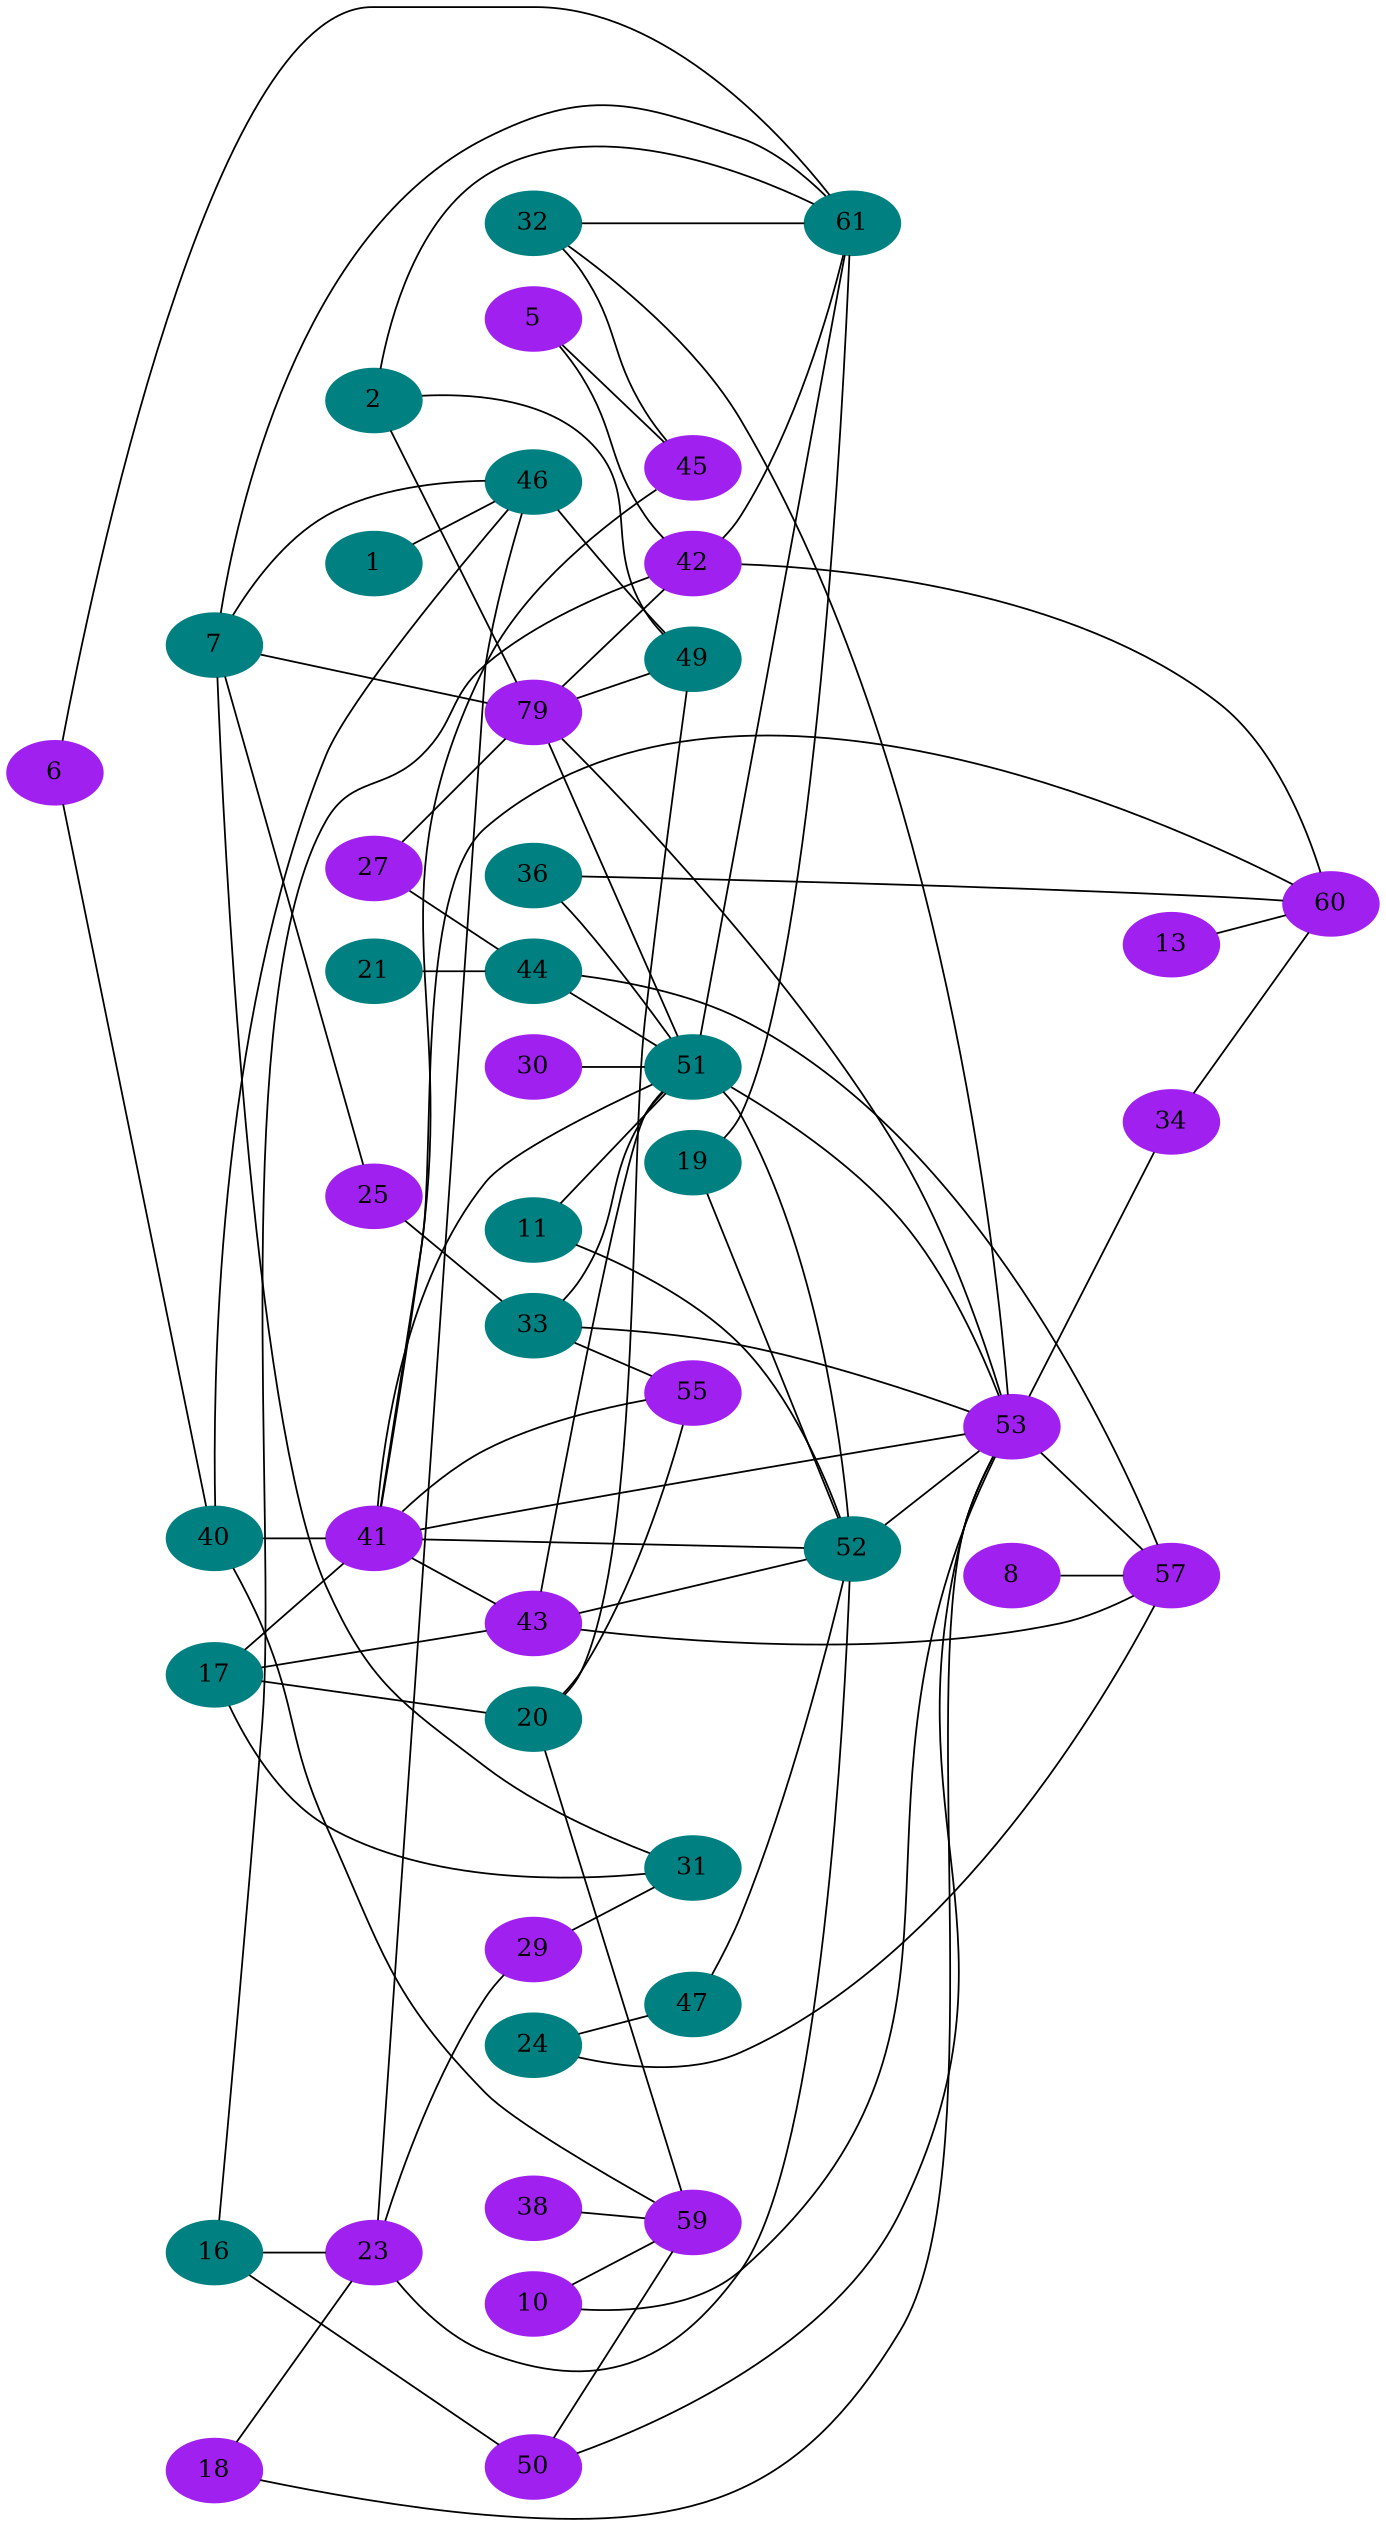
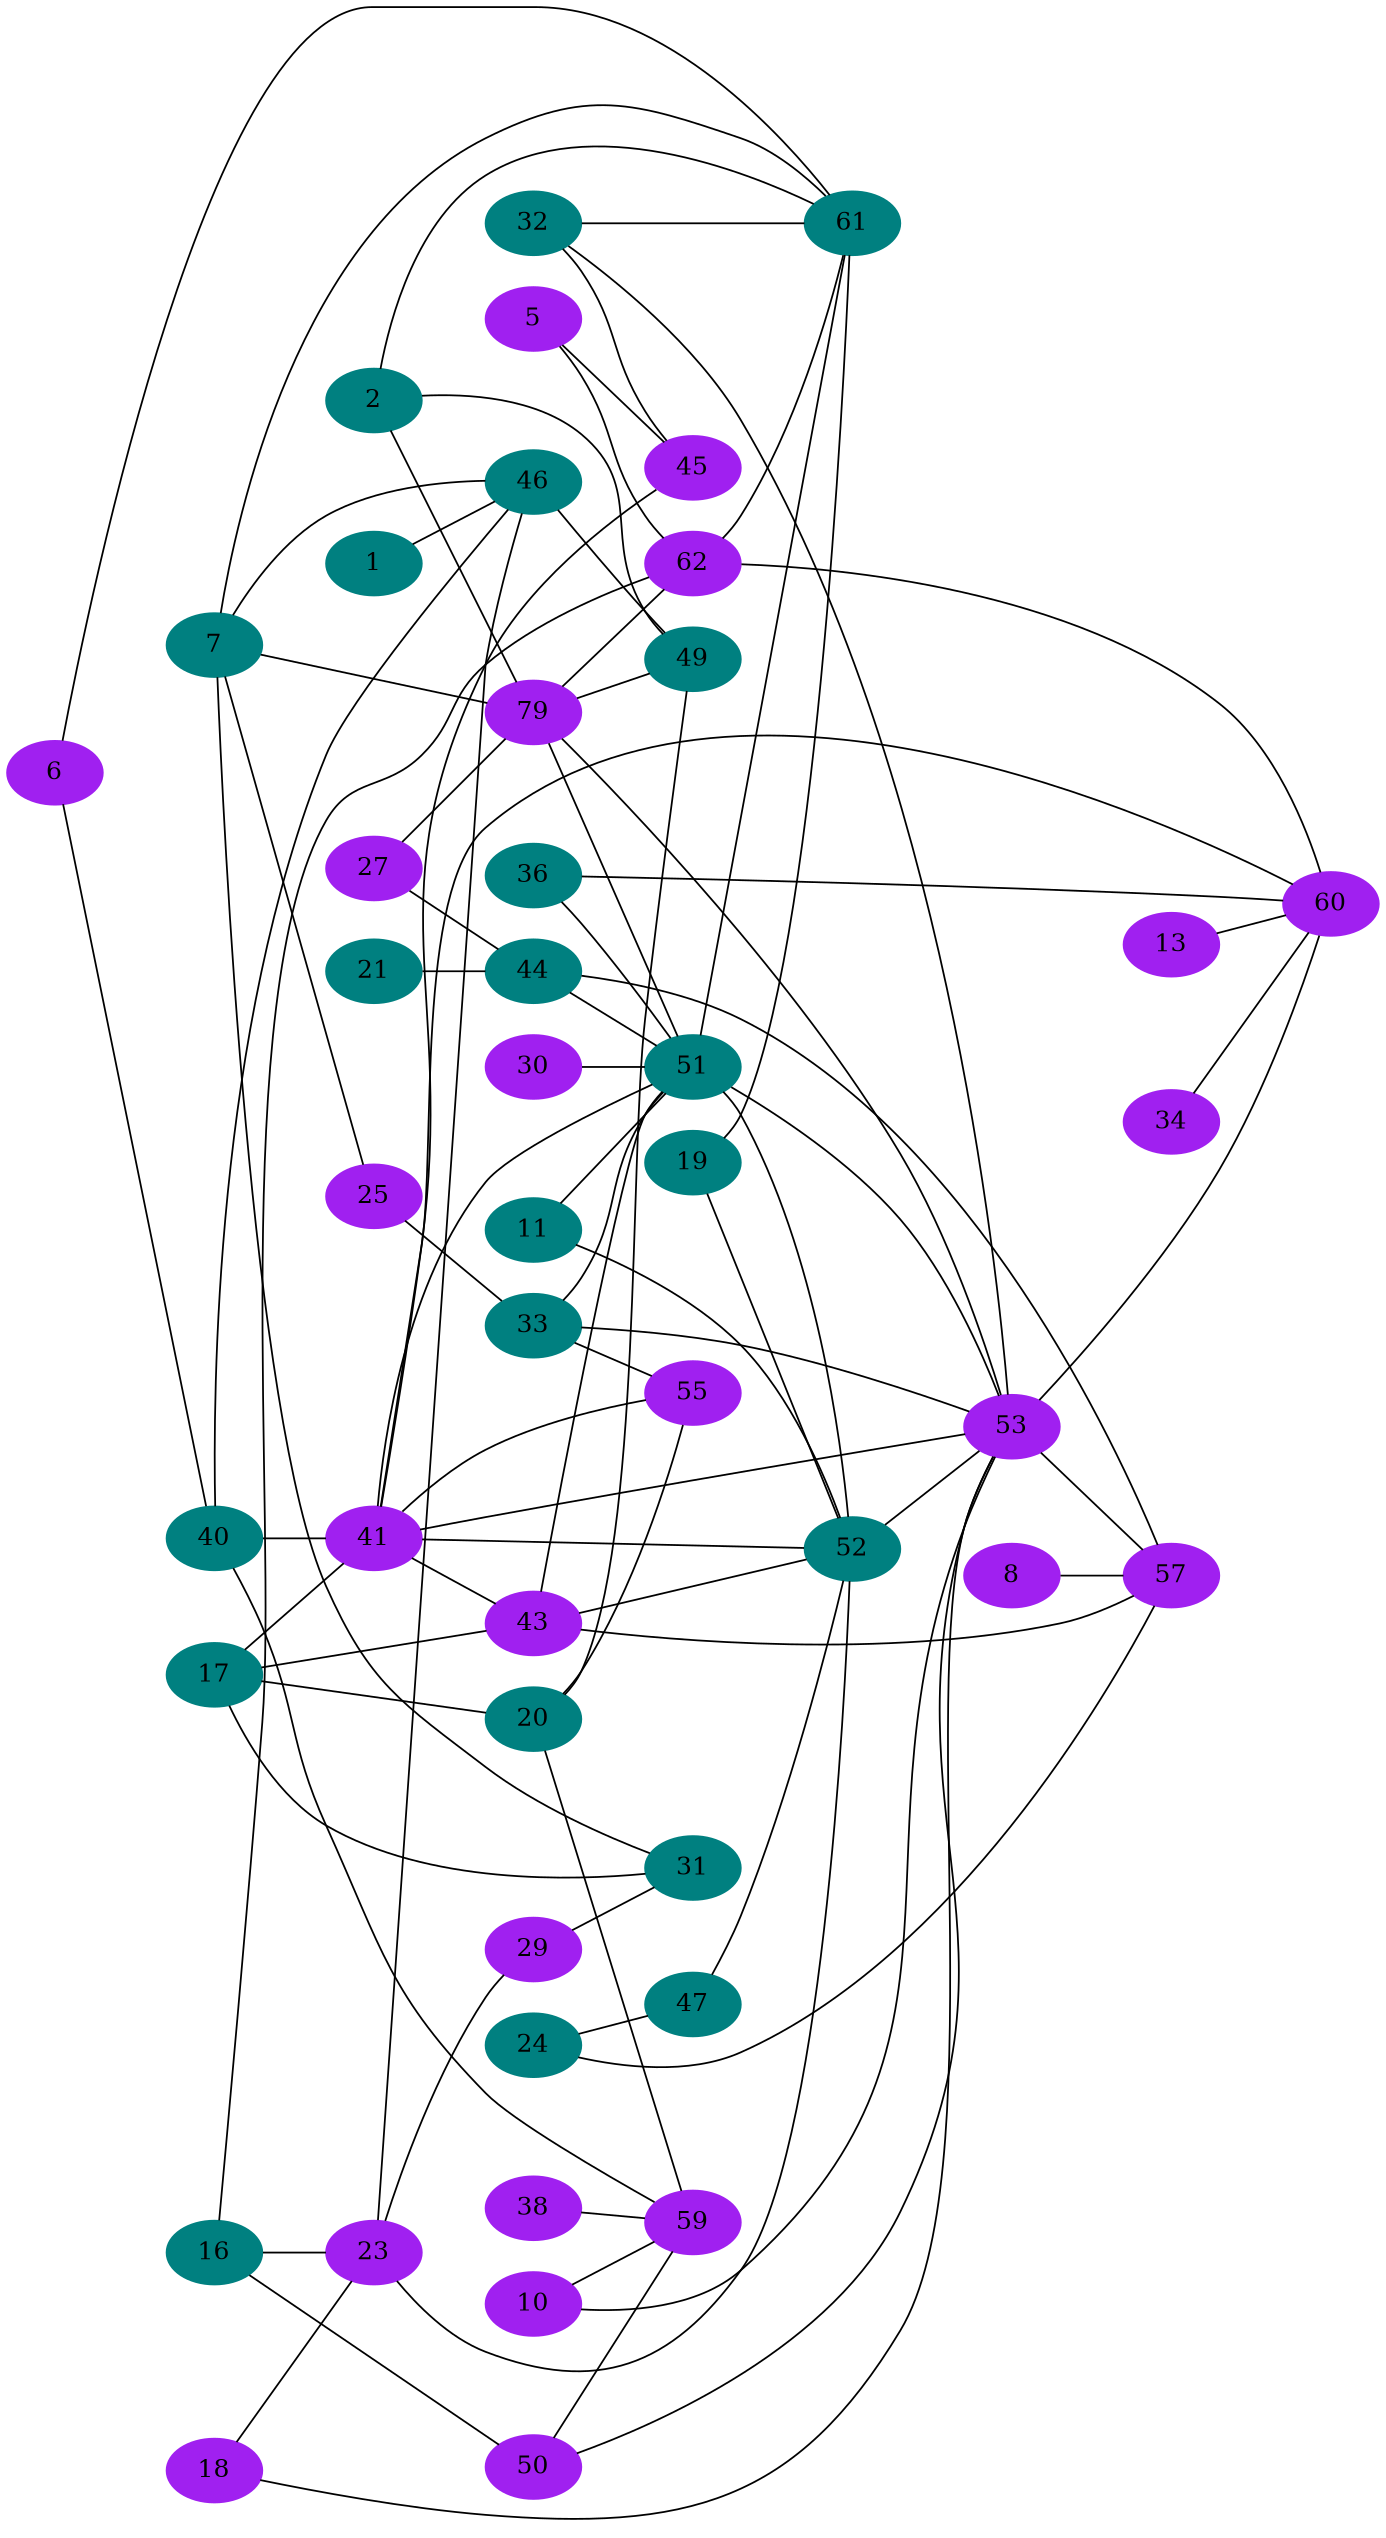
  graph {
    rankdir=LR
    node [color=purple style=filled]
    edge [weight=1.0]
    1 [color=teal]
    46 [color=teal]
    49 [color=teal]
    2 [color=teal]
    n5 [label=79]
    61 [color=teal]
-   42
+   42 [label=62]
    53
    51 [color=teal]
    5
    45
    60
    6
    40 [color=teal]
    59
    41
    7 [color=teal]
    25
    31 [color=teal]
    33 [color=teal]
    8
    57
    10
    11 [color=teal]
    52 [color=teal]
    13
    16 [color=teal]
    23
    50
    29
    17 [color=teal]
    20 [color=teal]
    43
    55
    18
    19 [color=teal]
    21 [color=teal]
    44 [color=teal]
    24 [color=teal]
    47 [color=teal]
    27
    30
    32 [color=teal]
    34
    36 [color=teal]
    38
    1 -- 46
    46 -- 49
    2 -- 49 [weight=2.0]
    2 -- n5
    2 -- 61
    n5 -- 49
    n5 -- 42
    n5 -- 53
    n5 -- 51
    42 -- 61
    42 -- 60
-   53 -- 34
+   53 -- 60
    53 -- 57
    51 -- 61
    51 -- 53
    51 -- 52
    5 -- 42
    5 -- 45
    6 -- 61
    6 -- 40
    40 -- 46
    40 -- 59 [weight=2.0]
    40 -- 41
    41 -- 53
    41 -- 51
    41 -- 45
    41 -- 60
    41 -- 52 [weight=2.0]
    41 -- 43 [weight=3.0]
    41 -- 55 [weight=2.0]
    7 -- 46
    7 -- n5
    7 -- 61
    7 -- 25
    7 -- 31
    25 -- 33
    33 -- 53
    33 -- 51
    33 -- 55
    8 -- 57
    10 -- 53
    10 -- 59
    11 -- 51
    11 -- 52
    52 -- 53
    13 -- 60
    16 -- 42
    16 -- 23
    16 -- 50
    23 -- 46
    23 -- 52
    23 -- 29
    50 -- 53
    50 -- 59
    29 -- 31
    17 -- 41
    17 -- 31
    17 -- 20
    17 -- 43
    20 -- 49 [weight=2.0]
    20 -- 59
    20 -- 55
    43 -- 51
    43 -- 57
    43 -- 52
    18 -- 53
    18 -- 23
    19 -- 61
    19 -- 52
    21 -- 44
    44 -- 51
    44 -- 57
    24 -- 57
    24 -- 47
    47 -- 52
    27 -- n5
    27 -- 44
    30 -- 51
    32 -- 61
    32 -- 53
    32 -- 45
    34 -- 60
    36 -- 51
    36 -- 60
    38 -- 59
  }
